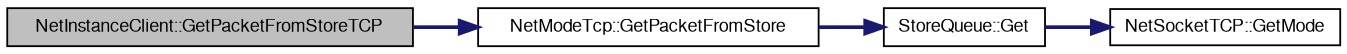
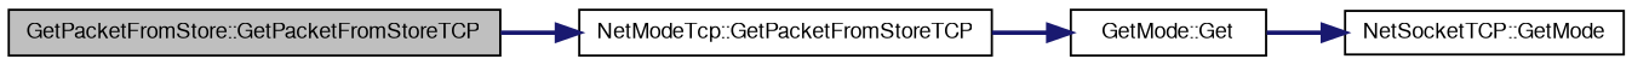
  digraph {
    rankdir=LR
    node [color=black fillcolor=white fontname=FreeSans fontsize=10 shape=record style=filled]
    edge [color=midnightblue fontname=FreeSans fontsize=10 labelfontname=FreeSans labelfontsize=10 style=bold]
-   n1 [fillcolor=grey75 fontcolor=black height=0.2 label="NetInstanceClient::GetPacketFromStoreTCP" width=0.4]
-   n2 [height=0.2 label="NetModeTcp::GetPacketFromStore" width=0.4]
+   n1 [fillcolor=grey75 fontcolor=black height=0.2 label="GetPacketFromStore::GetPacketFromStoreTCP" width=0.4]
+   n2 [height=0.2 label="NetModeTcp::GetPacketFromStoreTCP" width=0.4]
    n3 [height=0.2 label="NetSocketTCP::GetMode" width=0.4]
-   n4 [height=0.2 label="StoreQueue::Get" width=0.4]
+   n4 [height=0.2 label="GetMode::Get" width=0.4]
    n1 -> n2
    n2 -> n4
    n4 -> n3
  }
